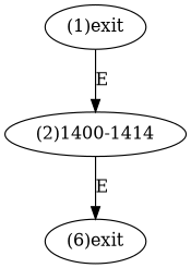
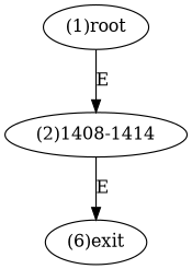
  digraph {
-   n1 [label="(1)exit"]
-   n2 [label="(2)1400-1414"]
+   n1 [label="(1)root"]
+   n2 [label="(2)1408-1414"]
    n3 [label="(6)exit"]
    n1 -> n2 [label=E]
    n2 -> n3 [label=E]
  }
